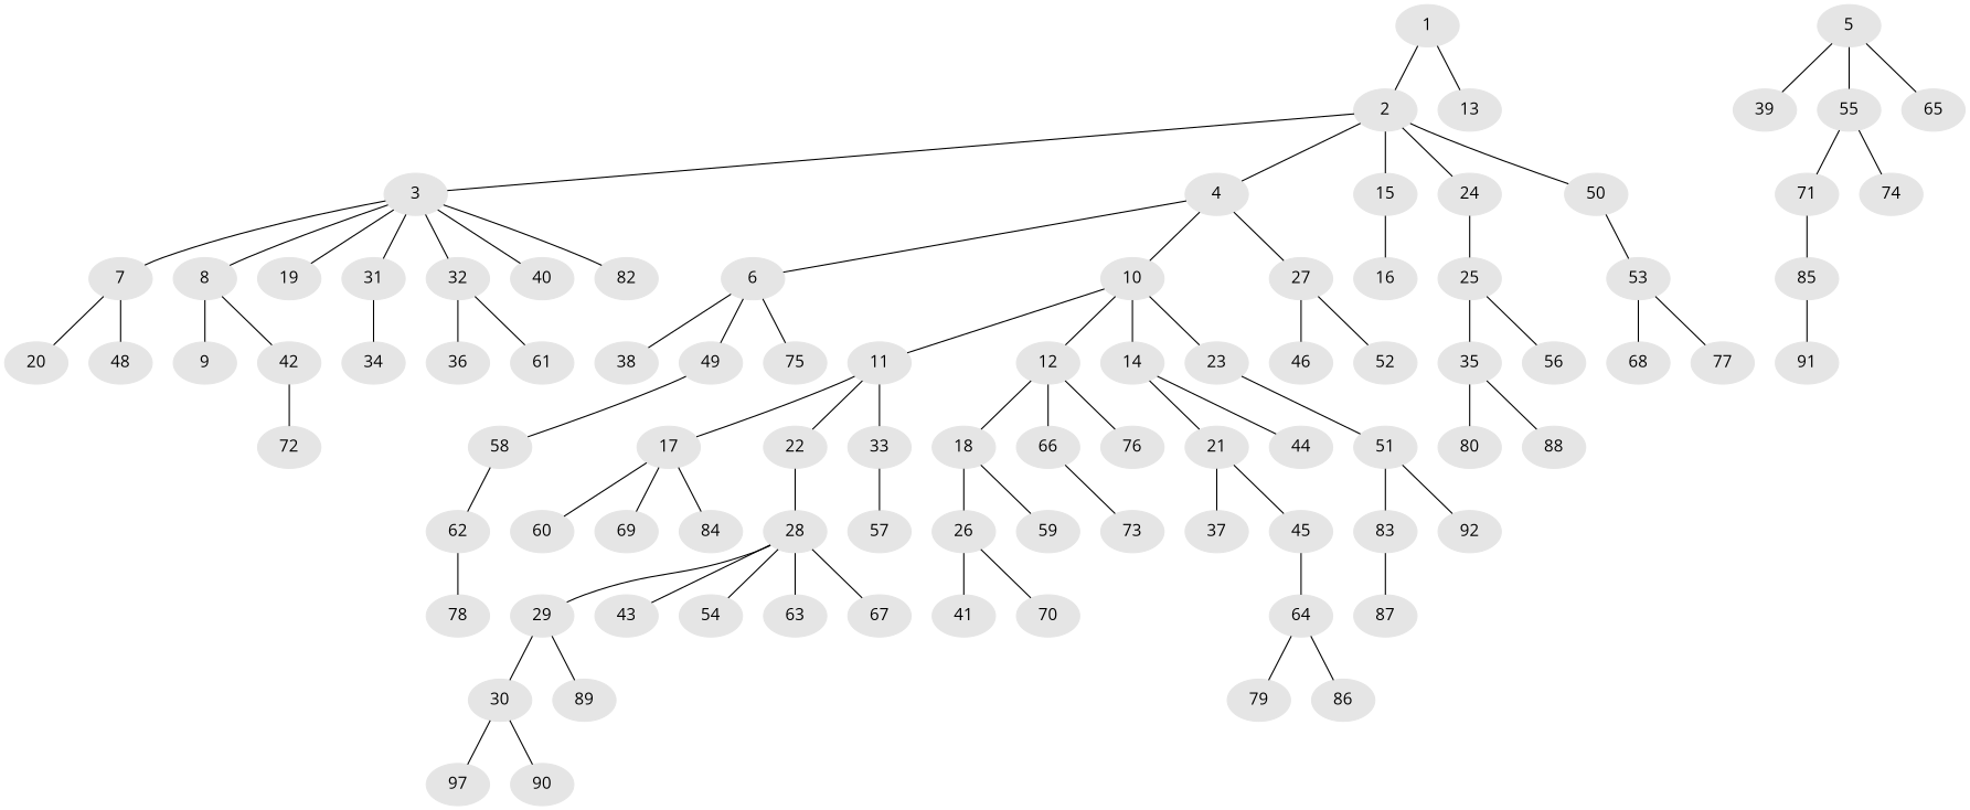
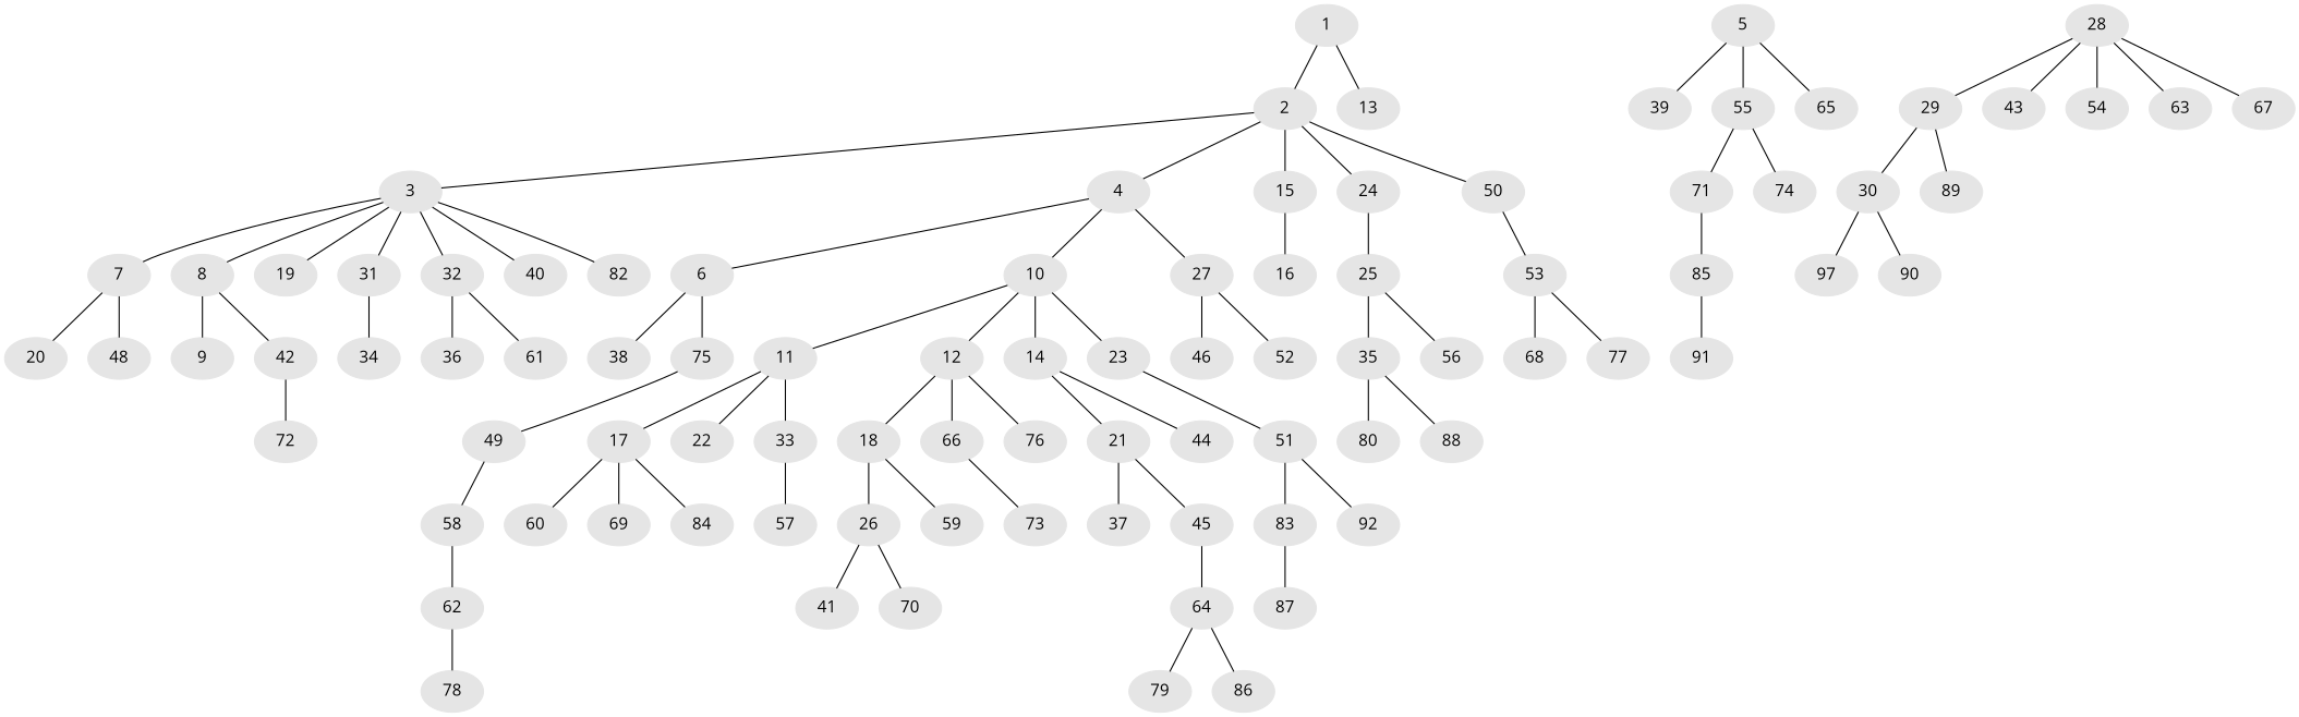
  graph {
    fontname="Open Sans"
    node [color=gray90 fontname="Open Sans" style=filled]
    edge [fontname="Open Sans" weight=1.0]
    1
    2
    13
    3
    4
    15
    24
    50
    7
    8
    19
    31
    32
    40
    82
    6
    10
    27
    16
    25
    53
    5
    39
    55
    65
    20
    48
    9
    42
    34
    36
    61
    38
    49
    75
    11
    12
    14
    23
    46
    52
    71
    74
    58
    72
    17
    22
    33
    18
    66
    76
    21
    44
    51
    60
    69
    84
    28
    57
    26
    59
    73
    37
    45
    41
    70
    64
    29
    43
    54
    63
    67
    83
    92
    35
    56
    80
    88
    30
    89
    n81 [label=97]
    90
    79
    86
    62
    68
    77
    87
    85
    78
    91
    1 -- 2
    1 -- 13
    2 -- 3
    2 -- 4
    2 -- 15
    2 -- 24
    2 -- 50
    3 -- 7
    3 -- 8
    3 -- 19
    3 -- 31
    3 -- 32
    3 -- 40
    3 -- 82
    4 -- 6
    4 -- 10
    4 -- 27
    15 -- 16
    24 -- 25
    50 -- 53
    7 -- 20
    7 -- 48
    8 -- 9
    8 -- 42
    31 -- 34
    32 -- 36
    32 -- 61
    6 -- 38
-   6 -- 49
+   75 -- 49
    6 -- 75
    10 -- 11
    10 -- 12
    10 -- 14
    10 -- 23
    27 -- 46
    27 -- 52
    25 -- 35
    25 -- 56
    53 -- 68
    53 -- 77
    5 -- 39
    5 -- 55
    5 -- 65
    55 -- 71
    55 -- 74
    42 -- 72
    49 -- 58
    11 -- 17
    11 -- 22
    11 -- 33
    12 -- 18
    12 -- 66
    12 -- 76
    14 -- 21
    14 -- 44
    23 -- 51
    71 -- 85
    58 -- 62
    17 -- 60
    17 -- 69
    17 -- 84
-   22 -- 28
    33 -- 57
    18 -- 26
    18 -- 59
    66 -- 73
    21 -- 37
    21 -- 45
    51 -- 83
    51 -- 92
    28 -- 29
    28 -- 43
    28 -- 54
    28 -- 63
    28 -- 67
    26 -- 41
    26 -- 70
    45 -- 64
    64 -- 79
    64 -- 86
    29 -- 30
    29 -- 89
    83 -- 87
    35 -- 80
    35 -- 88
    30 -- n81
    30 -- 90
    62 -- 78
    85 -- 91
  }
